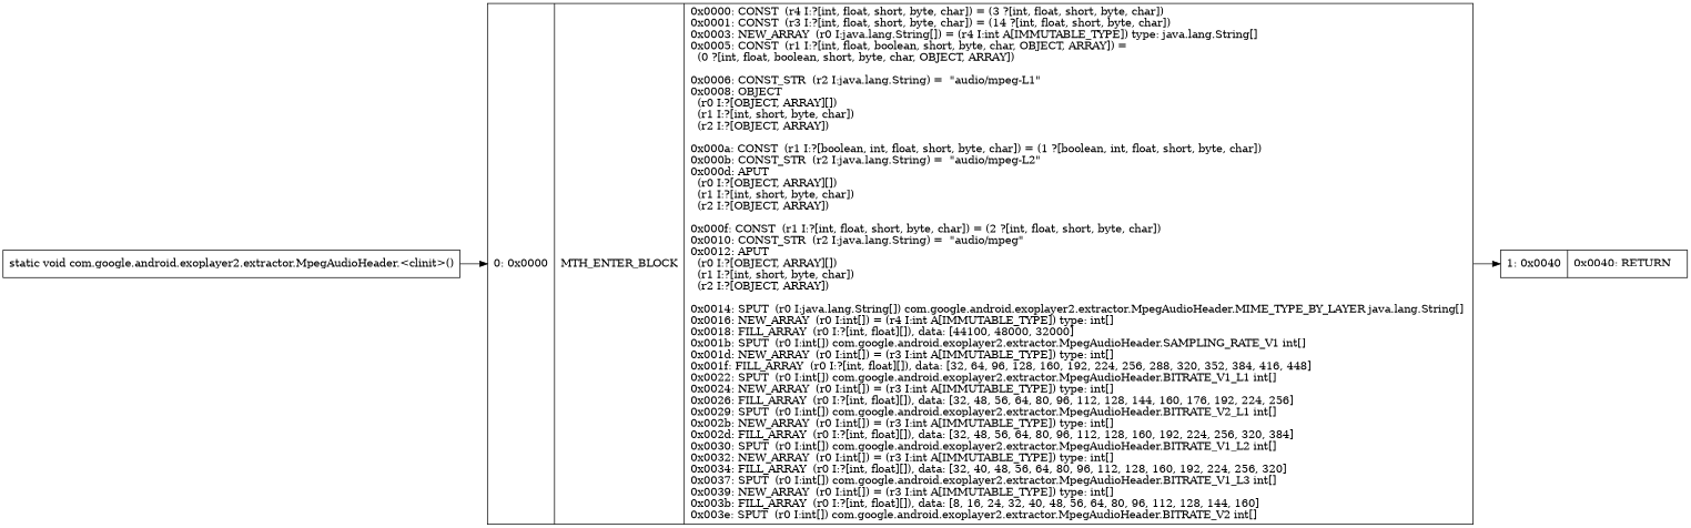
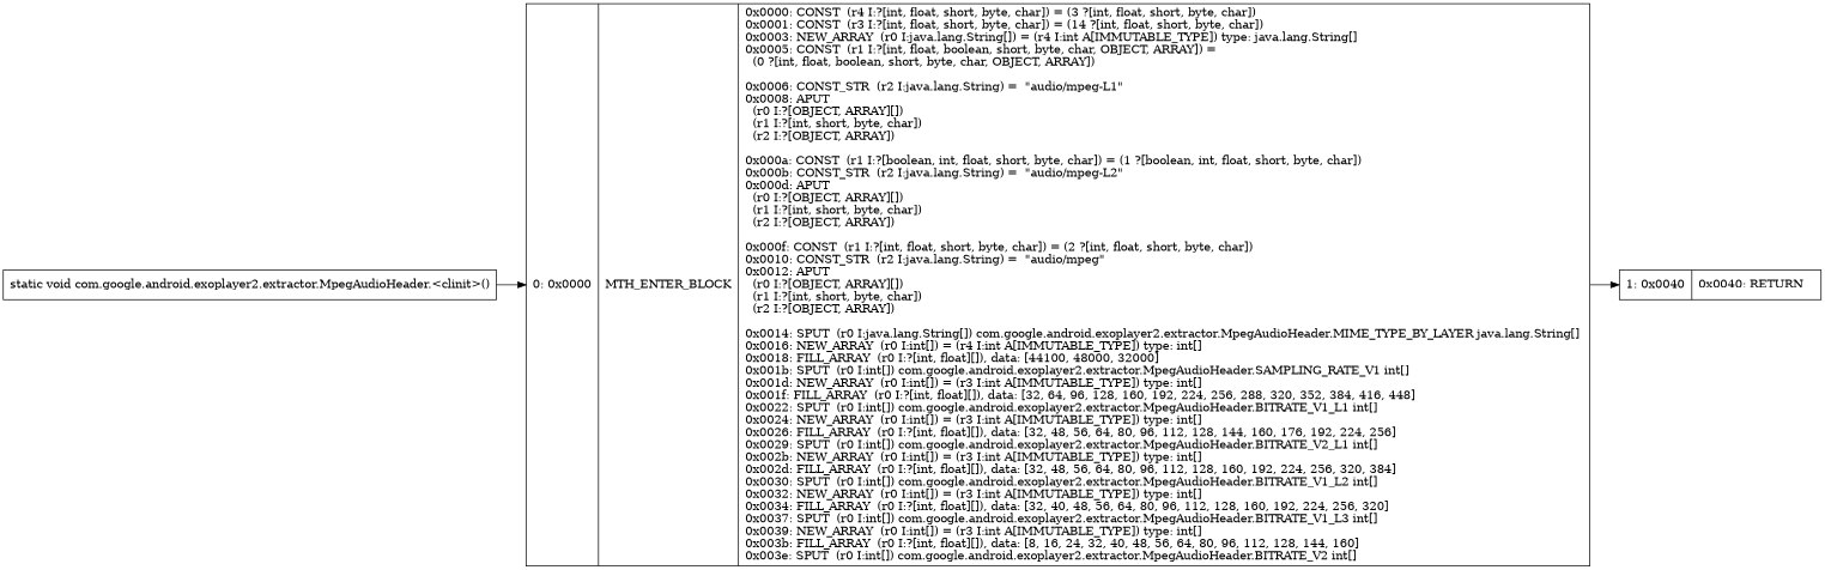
  digraph {
    rankdir=LR
    node [shape=record]
-   n1 [label="{0\:\ 0x0000|MTH_ENTER_BLOCK\l|0x0000: CONST  (r4 I:?[int, float, short, byte, char]) = (3 ?[int, float, short, byte, char]) \l0x0001: CONST  (r3 I:?[int, float, short, byte, char]) = (14 ?[int, float, short, byte, char]) \l0x0003: NEW_ARRAY  (r0 I:java.lang.String[]) = (r4 I:int A[IMMUTABLE_TYPE]) type: java.lang.String[] \l0x0005: CONST  (r1 I:?[int, float, boolean, short, byte, char, OBJECT, ARRAY]) = \l  (0 ?[int, float, boolean, short, byte, char, OBJECT, ARRAY])\l \l0x0006: CONST_STR  (r2 I:java.lang.String) =  \"audio\/mpeg\-L1\" \l0x0008: OBJECT  \l  (r0 I:?[OBJECT, ARRAY][])\l  (r1 I:?[int, short, byte, char])\l  (r2 I:?[OBJECT, ARRAY])\l \l0x000a: CONST  (r1 I:?[boolean, int, float, short, byte, char]) = (1 ?[boolean, int, float, short, byte, char]) \l0x000b: CONST_STR  (r2 I:java.lang.String) =  \"audio\/mpeg\-L2\" \l0x000d: APUT  \l  (r0 I:?[OBJECT, ARRAY][])\l  (r1 I:?[int, short, byte, char])\l  (r2 I:?[OBJECT, ARRAY])\l \l0x000f: CONST  (r1 I:?[int, float, short, byte, char]) = (2 ?[int, float, short, byte, char]) \l0x0010: CONST_STR  (r2 I:java.lang.String) =  \"audio\/mpeg\" \l0x0012: APUT  \l  (r0 I:?[OBJECT, ARRAY][])\l  (r1 I:?[int, short, byte, char])\l  (r2 I:?[OBJECT, ARRAY])\l \l0x0014: SPUT  (r0 I:java.lang.String[]) com.google.android.exoplayer2.extractor.MpegAudioHeader.MIME_TYPE_BY_LAYER java.lang.String[] \l0x0016: NEW_ARRAY  (r0 I:int[]) = (r4 I:int A[IMMUTABLE_TYPE]) type: int[] \l0x0018: FILL_ARRAY  (r0 I:?[int, float][]), data: [44100, 48000, 32000] \l0x001b: SPUT  (r0 I:int[]) com.google.android.exoplayer2.extractor.MpegAudioHeader.SAMPLING_RATE_V1 int[] \l0x001d: NEW_ARRAY  (r0 I:int[]) = (r3 I:int A[IMMUTABLE_TYPE]) type: int[] \l0x001f: FILL_ARRAY  (r0 I:?[int, float][]), data: [32, 64, 96, 128, 160, 192, 224, 256, 288, 320, 352, 384, 416, 448] \l0x0022: SPUT  (r0 I:int[]) com.google.android.exoplayer2.extractor.MpegAudioHeader.BITRATE_V1_L1 int[] \l0x0024: NEW_ARRAY  (r0 I:int[]) = (r3 I:int A[IMMUTABLE_TYPE]) type: int[] \l0x0026: FILL_ARRAY  (r0 I:?[int, float][]), data: [32, 48, 56, 64, 80, 96, 112, 128, 144, 160, 176, 192, 224, 256] \l0x0029: SPUT  (r0 I:int[]) com.google.android.exoplayer2.extractor.MpegAudioHeader.BITRATE_V2_L1 int[] \l0x002b: NEW_ARRAY  (r0 I:int[]) = (r3 I:int A[IMMUTABLE_TYPE]) type: int[] \l0x002d: FILL_ARRAY  (r0 I:?[int, float][]), data: [32, 48, 56, 64, 80, 96, 112, 128, 160, 192, 224, 256, 320, 384] \l0x0030: SPUT  (r0 I:int[]) com.google.android.exoplayer2.extractor.MpegAudioHeader.BITRATE_V1_L2 int[] \l0x0032: NEW_ARRAY  (r0 I:int[]) = (r3 I:int A[IMMUTABLE_TYPE]) type: int[] \l0x0034: FILL_ARRAY  (r0 I:?[int, float][]), data: [32, 40, 48, 56, 64, 80, 96, 112, 128, 160, 192, 224, 256, 320] \l0x0037: SPUT  (r0 I:int[]) com.google.android.exoplayer2.extractor.MpegAudioHeader.BITRATE_V1_L3 int[] \l0x0039: NEW_ARRAY  (r0 I:int[]) = (r3 I:int A[IMMUTABLE_TYPE]) type: int[] \l0x003b: FILL_ARRAY  (r0 I:?[int, float][]), data: [8, 16, 24, 32, 40, 48, 56, 64, 80, 96, 112, 128, 144, 160] \l0x003e: SPUT  (r0 I:int[]) com.google.android.exoplayer2.extractor.MpegAudioHeader.BITRATE_V2 int[] \l}"]
+   n1 [label="{0\:\ 0x0000|MTH_ENTER_BLOCK\l|0x0000: CONST  (r4 I:?[int, float, short, byte, char]) = (3 ?[int, float, short, byte, char]) \l0x0001: CONST  (r3 I:?[int, float, short, byte, char]) = (14 ?[int, float, short, byte, char]) \l0x0003: NEW_ARRAY  (r0 I:java.lang.String[]) = (r4 I:int A[IMMUTABLE_TYPE]) type: java.lang.String[] \l0x0005: CONST  (r1 I:?[int, float, boolean, short, byte, char, OBJECT, ARRAY]) = \l  (0 ?[int, float, boolean, short, byte, char, OBJECT, ARRAY])\l \l0x0006: CONST_STR  (r2 I:java.lang.String) =  \"audio\/mpeg\-L1\" \l0x0008: APUT  \l  (r0 I:?[OBJECT, ARRAY][])\l  (r1 I:?[int, short, byte, char])\l  (r2 I:?[OBJECT, ARRAY])\l \l0x000a: CONST  (r1 I:?[boolean, int, float, short, byte, char]) = (1 ?[boolean, int, float, short, byte, char]) \l0x000b: CONST_STR  (r2 I:java.lang.String) =  \"audio\/mpeg\-L2\" \l0x000d: APUT  \l  (r0 I:?[OBJECT, ARRAY][])\l  (r1 I:?[int, short, byte, char])\l  (r2 I:?[OBJECT, ARRAY])\l \l0x000f: CONST  (r1 I:?[int, float, short, byte, char]) = (2 ?[int, float, short, byte, char]) \l0x0010: CONST_STR  (r2 I:java.lang.String) =  \"audio\/mpeg\" \l0x0012: APUT  \l  (r0 I:?[OBJECT, ARRAY][])\l  (r1 I:?[int, short, byte, char])\l  (r2 I:?[OBJECT, ARRAY])\l \l0x0014: SPUT  (r0 I:java.lang.String[]) com.google.android.exoplayer2.extractor.MpegAudioHeader.MIME_TYPE_BY_LAYER java.lang.String[] \l0x0016: NEW_ARRAY  (r0 I:int[]) = (r4 I:int A[IMMUTABLE_TYPE]) type: int[] \l0x0018: FILL_ARRAY  (r0 I:?[int, float][]), data: [44100, 48000, 32000] \l0x001b: SPUT  (r0 I:int[]) com.google.android.exoplayer2.extractor.MpegAudioHeader.SAMPLING_RATE_V1 int[] \l0x001d: NEW_ARRAY  (r0 I:int[]) = (r3 I:int A[IMMUTABLE_TYPE]) type: int[] \l0x001f: FILL_ARRAY  (r0 I:?[int, float][]), data: [32, 64, 96, 128, 160, 192, 224, 256, 288, 320, 352, 384, 416, 448] \l0x0022: SPUT  (r0 I:int[]) com.google.android.exoplayer2.extractor.MpegAudioHeader.BITRATE_V1_L1 int[] \l0x0024: NEW_ARRAY  (r0 I:int[]) = (r3 I:int A[IMMUTABLE_TYPE]) type: int[] \l0x0026: FILL_ARRAY  (r0 I:?[int, float][]), data: [32, 48, 56, 64, 80, 96, 112, 128, 144, 160, 176, 192, 224, 256] \l0x0029: SPUT  (r0 I:int[]) com.google.android.exoplayer2.extractor.MpegAudioHeader.BITRATE_V2_L1 int[] \l0x002b: NEW_ARRAY  (r0 I:int[]) = (r3 I:int A[IMMUTABLE_TYPE]) type: int[] \l0x002d: FILL_ARRAY  (r0 I:?[int, float][]), data: [32, 48, 56, 64, 80, 96, 112, 128, 160, 192, 224, 256, 320, 384] \l0x0030: SPUT  (r0 I:int[]) com.google.android.exoplayer2.extractor.MpegAudioHeader.BITRATE_V1_L2 int[] \l0x0032: NEW_ARRAY  (r0 I:int[]) = (r3 I:int A[IMMUTABLE_TYPE]) type: int[] \l0x0034: FILL_ARRAY  (r0 I:?[int, float][]), data: [32, 40, 48, 56, 64, 80, 96, 112, 128, 160, 192, 224, 256, 320] \l0x0037: SPUT  (r0 I:int[]) com.google.android.exoplayer2.extractor.MpegAudioHeader.BITRATE_V1_L3 int[] \l0x0039: NEW_ARRAY  (r0 I:int[]) = (r3 I:int A[IMMUTABLE_TYPE]) type: int[] \l0x003b: FILL_ARRAY  (r0 I:?[int, float][]), data: [8, 16, 24, 32, 40, 48, 56, 64, 80, 96, 112, 128, 144, 160] \l0x003e: SPUT  (r0 I:int[]) com.google.android.exoplayer2.extractor.MpegAudioHeader.BITRATE_V2 int[] \l}"]
    n2 [label="{1\:\ 0x0040|0x0040: RETURN   \l}"]
    n3 [label="{static void com.google.android.exoplayer2.extractor.MpegAudioHeader.\<clinit\>() }"]
    n1 -> n2
    n3 -> n1
  }
